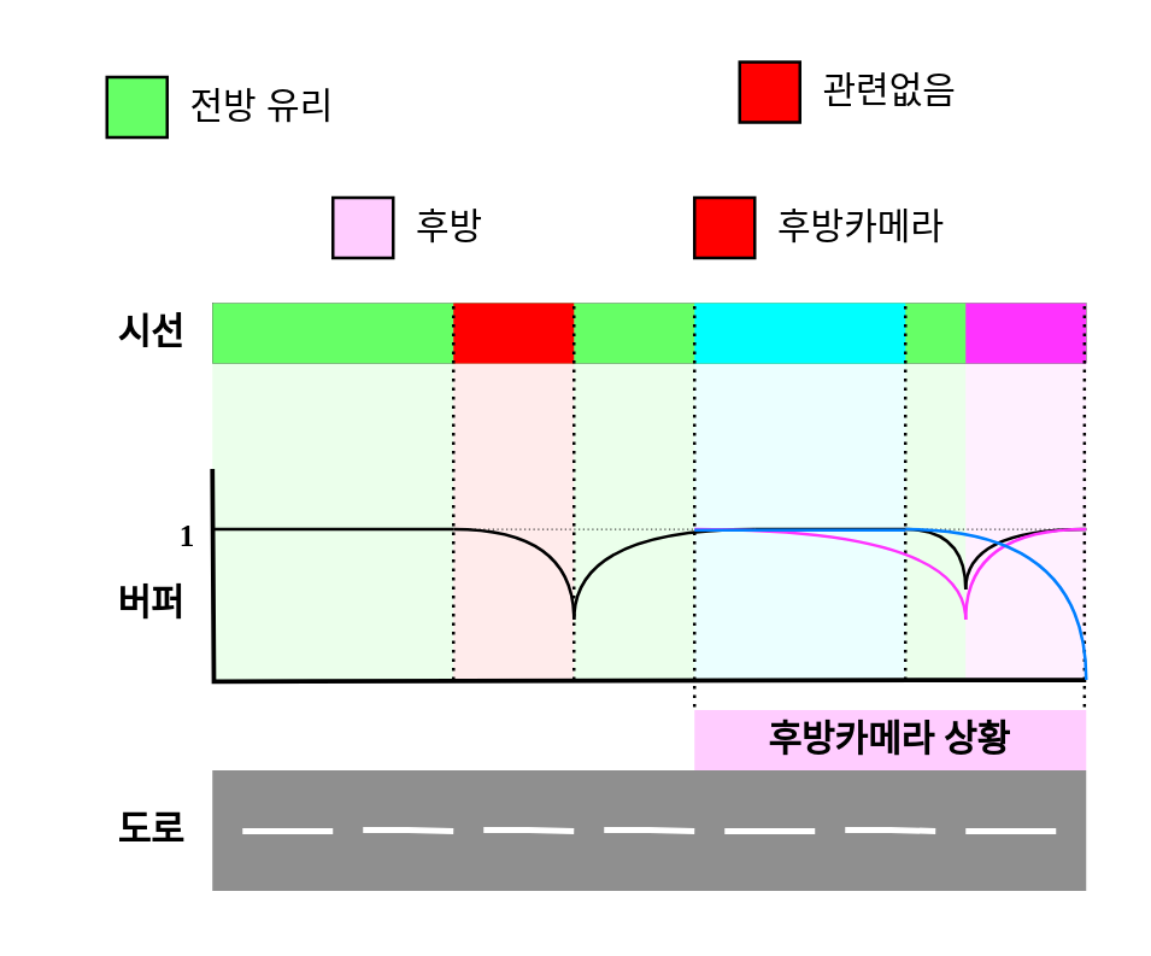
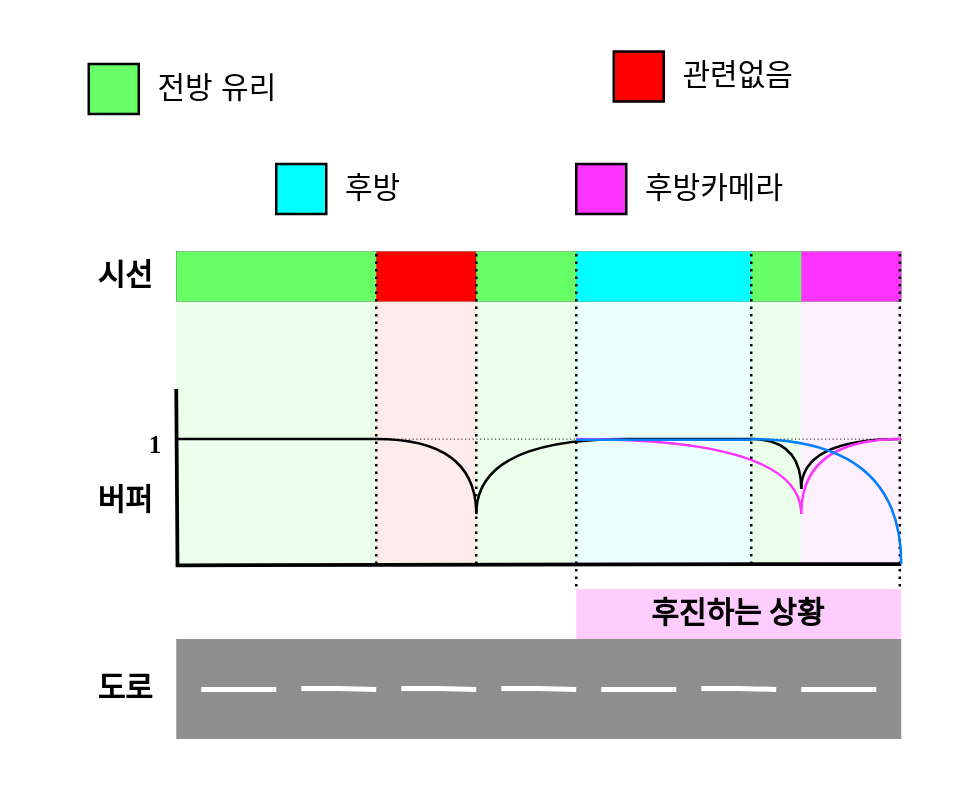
  <mxCell id="0" />
  <mxCell id="1" parent="0" />
  <mxCell id="2" value="" style="rounded=0;whiteSpace=wrap;html=1;fontFamily=휴먼명조;fontSize=10;fillColor=#CCFFFF;opacity=40;strokeColor=none;" parent="1" vertex="1"><mxGeometry x="230" y="105" width="70" height="120" as="geometry" /></mxCell>
  <mxCell id="3" value="" style="rounded=0;whiteSpace=wrap;html=1;fontFamily=휴먼명조;fontSize=10;fillColor=#CCFFCC;opacity=40;strokeColor=none;" parent="1" vertex="1"><mxGeometry x="70" y="105" width="80" height="120" as="geometry" /></mxCell>
  <mxCell id="4" value="" style="rounded=0;whiteSpace=wrap;html=1;fontFamily=휴먼명조;fontSize=10;fillColor=#CCFFCC;opacity=40;strokeColor=none;" parent="1" vertex="1"><mxGeometry x="300" y="100" width="20" height="125" as="geometry" /></mxCell>
  <mxCell id="5" value="" style="rounded=0;whiteSpace=wrap;html=1;fontFamily=휴먼명조;fontSize=10;fillColor=#CCFFCC;opacity=40;strokeColor=none;" parent="1" vertex="1"><mxGeometry x="190" y="105" width="40" height="120" as="geometry" /></mxCell>
  <mxCell id="6" value="" style="rounded=0;whiteSpace=wrap;html=1;fontFamily=휴먼명조;fontSize=10;fillColor=#FFCCFF;opacity=30;strokeColor=none;" parent="1" vertex="1"><mxGeometry x="320" y="105" width="40" height="120" as="geometry" /></mxCell>
  <mxCell id="7" value="" style="rounded=0;whiteSpace=wrap;html=1;fillColor=#66FF66;strokeWidth=0;perimeterSpacing=0;labelBackgroundColor=none;labelBorderColor=none;glass=0;shadow=0;sketch=0;" parent="1" vertex="1"><mxGeometry x="70" y="100" width="290" height="20" as="geometry" /></mxCell>
  <mxCell id="8" value="" style="rounded=0;whiteSpace=wrap;html=1;fontFamily=휴먼명조;fontSize=10;fillColor=#FFCCCC;opacity=40;strokeColor=none;" parent="1" vertex="1"><mxGeometry x="150" y="105" width="40" height="120" as="geometry" /></mxCell>
  <mxCell id="9" value="" style="rounded=0;html=1;fillColor=#FF0000;labelPosition=right;verticalLabelPosition=middle;align=left;verticalAlign=middle;spacing=8;strokeColor=none;" parent="1" vertex="1"><mxGeometry x="150" y="100" width="40" height="20" as="geometry" /></mxCell>
- <mxCell id="10" value="&lt;b&gt;&lt;font face=&quot;휴먼명조&quot;&gt;후방카메라 상황&lt;/font&gt;&lt;/b&gt;" style="rounded=0;whiteSpace=wrap;html=1;fillColor=#FFCCFF;strokeColor=none;" parent="1" vertex="1"><mxGeometry x="230" y="235" width="130" height="20" as="geometry" /></mxCell>
+ <mxCell id="10" value="&lt;b&gt;&lt;font face=&quot;휴먼명조&quot;&gt;후진하는 상황&lt;/font&gt;&lt;/b&gt;" style="rounded=0;whiteSpace=wrap;html=1;fillColor=#FFCCFF;strokeColor=none;" parent="1" vertex="1"><mxGeometry x="230" y="235" width="130" height="20" as="geometry" /></mxCell>
  <mxCell id="11" value="전방 유리" style="rounded=0;html=1;fillColor=#66FF66;labelPosition=right;verticalLabelPosition=middle;align=left;verticalAlign=middle;spacing=8;" parent="1" vertex="1"><mxGeometry x="35" y="25" width="20" height="20" as="geometry" /></mxCell>
  <mxCell id="12" value="관련없음" style="rounded=0;html=1;fillColor=#FF0000;labelPosition=right;verticalLabelPosition=middle;align=left;verticalAlign=middle;spacing=8;" parent="1" vertex="1"><mxGeometry x="245" y="20" width="20" height="20" as="geometry" /></mxCell>
- <mxCell id="13" value="후방" style="rounded=0;html=1;fillColor=#ffccff;labelPosition=right;verticalLabelPosition=middle;align=left;verticalAlign=middle;spacing=8;" parent="1" vertex="1"><mxGeometry x="110" y="65" width="20" height="20" as="geometry" /></mxCell>
- <mxCell id="14" value="후방카메라" style="rounded=0;html=1;fillColor=#ff0000;labelPosition=right;verticalLabelPosition=middle;align=left;verticalAlign=middle;spacing=8;" parent="1" vertex="1"><mxGeometry x="230" y="65" width="20" height="20" as="geometry" /></mxCell>
+ <mxCell id="13" value="후방" style="rounded=0;html=1;fillColor=#00FFFF;labelPosition=right;verticalLabelPosition=middle;align=left;verticalAlign=middle;spacing=8;" parent="1" vertex="1"><mxGeometry x="110" y="65" width="20" height="20" as="geometry" /></mxCell>
+ <mxCell id="14" value="후방카메라" style="rounded=0;html=1;fillColor=#FF33FF;labelPosition=right;verticalLabelPosition=middle;align=left;verticalAlign=middle;spacing=8;" parent="1" vertex="1"><mxGeometry x="230" y="65" width="20" height="20" as="geometry" /></mxCell>
  <mxCell id="15" value="&lt;b&gt;&lt;font data-font-src=&quot;https://fonts.googleapis.com/css?family=Nanum+Myeongjo&quot;&gt;시선&lt;/font&gt;&lt;/b&gt;" style="text;html=1;strokeColor=none;fillColor=none;align=center;verticalAlign=middle;rounded=0;direction=west;labelPosition=center;verticalLabelPosition=middle;whiteSpace=wrap;rotation=0;fontFamily=휴먼명조;;" parent="1" vertex="1"><mxGeometry x="20" y="95" width="60" height="30" as="geometry" /></mxCell>
  <mxCell id="16" value="" style="endArrow=none;dashed=1;html=1;strokeWidth=1;rounded=0;fontFamily=휴먼명조;fontSize=10;edgeStyle=orthogonalEdgeStyle;dashPattern=1 2;" parent="1" edge="1"><mxGeometry width="50" height="50" relative="1" as="geometry"><mxPoint x="190" y="225" as="sourcePoint" /><mxPoint x="190" y="101" as="targetPoint" /></mxGeometry></mxCell>
  <mxCell id="17" value="" style="rounded=0;html=1;fillColor=#00FFFF;labelPosition=right;verticalLabelPosition=middle;align=left;verticalAlign=middle;spacing=8;strokeColor=none;" parent="1" vertex="1"><mxGeometry x="230" y="100" width="70" height="20" as="geometry" /></mxCell>
  <mxCell id="18" value="" style="rounded=0;html=1;fillColor=#FF33FF;labelPosition=right;verticalLabelPosition=middle;align=left;verticalAlign=middle;spacing=8;strokeColor=none;" parent="1" vertex="1"><mxGeometry x="320" y="100" width="40" height="20" as="geometry" /></mxCell>
  <mxCell id="19" value="&lt;b&gt;&lt;font data-font-src=&quot;https://fonts.googleapis.com/css?family=Nanum+Myeongjo&quot;&gt;도로&lt;/font&gt;&lt;/b&gt;" style="text;html=1;strokeColor=none;fillColor=none;align=center;verticalAlign=middle;rounded=0;direction=west;labelPosition=center;verticalLabelPosition=middle;whiteSpace=wrap;rotation=0;fontFamily=휴먼명조;;" parent="1" vertex="1"><mxGeometry x="20" y="260" width="60" height="30" as="geometry" /></mxCell>
  <mxCell id="20" value="" style="rounded=0;whiteSpace=wrap;html=1;strokeColor=none;fillColor=#8F8F8F;" parent="1" vertex="1"><mxGeometry x="70" y="255" width="290" height="40" as="geometry" /></mxCell>
  <mxCell id="21" value="" style="endArrow=none;html=1;rounded=0;edgeStyle=orthogonalEdgeStyle;strokeWidth=2;strokeColor=#FFFFFF;" parent="1" edge="1"><mxGeometry x="80" y="390" width="50" height="50" as="geometry"><mxPoint x="80" y="274.76" as="sourcePoint" /><mxPoint x="110" y="275.18" as="targetPoint" /><Array as="points"><mxPoint x="110" y="274.76" /><mxPoint x="110" y="274.76" /></Array></mxGeometry></mxCell>
  <mxCell id="22" value="" style="endArrow=none;html=1;rounded=0;edgeStyle=orthogonalEdgeStyle;strokeWidth=2;strokeColor=#FFFFFF;" parent="1" edge="1"><mxGeometry x="80" y="390" width="50" height="50" as="geometry"><mxPoint x="280" y="274.76" as="sourcePoint" /><mxPoint x="310" y="275.18" as="targetPoint" /><Array as="points"><mxPoint x="295" y="275.18" /></Array></mxGeometry></mxCell>
  <mxCell id="23" value="" style="endArrow=none;html=1;rounded=0;edgeStyle=orthogonalEdgeStyle;strokeWidth=2;strokeColor=#FFFFFF;" parent="1" edge="1"><mxGeometry x="80" y="390" width="50" height="50" as="geometry"><mxPoint x="120" y="274.76" as="sourcePoint" /><mxPoint x="150" y="275.18" as="targetPoint" /><Array as="points"><mxPoint x="135" y="275.18" /></Array></mxGeometry></mxCell>
  <mxCell id="24" value="" style="endArrow=none;html=1;rounded=0;edgeStyle=orthogonalEdgeStyle;strokeWidth=2;strokeColor=#FFFFFF;" parent="1" edge="1"><mxGeometry x="80" y="390" width="50" height="50" as="geometry"><mxPoint x="240" y="274.76" as="sourcePoint" /><mxPoint x="270" y="275.18" as="targetPoint" /><Array as="points"><mxPoint x="270" y="274.76" /><mxPoint x="270" y="274.76" /></Array></mxGeometry></mxCell>
  <mxCell id="25" value="" style="endArrow=none;html=1;rounded=0;edgeStyle=orthogonalEdgeStyle;strokeWidth=2;strokeColor=#FFFFFF;" parent="1" edge="1"><mxGeometry x="80" y="390" width="50" height="50" as="geometry"><mxPoint x="200" y="274.76" as="sourcePoint" /><mxPoint x="230" y="275.18" as="targetPoint" /><Array as="points"><mxPoint x="215" y="275.18" /></Array></mxGeometry></mxCell>
  <mxCell id="26" value="" style="endArrow=none;html=1;rounded=0;edgeStyle=orthogonalEdgeStyle;strokeWidth=2;strokeColor=#FFFFFF;" parent="1" edge="1"><mxGeometry x="80" y="390" width="50" height="50" as="geometry"><mxPoint x="160" y="274.76" as="sourcePoint" /><mxPoint x="190" y="275.18" as="targetPoint" /><Array as="points"><mxPoint x="175" y="275.18" /></Array></mxGeometry></mxCell>
  <mxCell id="27" value="" style="endArrow=none;html=1;rounded=0;edgeStyle=orthogonalEdgeStyle;strokeWidth=2;strokeColor=#FFFFFF;" parent="1" edge="1"><mxGeometry x="80" y="390" width="50" height="50" as="geometry"><mxPoint x="320" y="274.76" as="sourcePoint" /><mxPoint x="350" y="275.18" as="targetPoint" /><Array as="points"><mxPoint x="350" y="274.76" /><mxPoint x="350" y="274.76" /></Array></mxGeometry></mxCell>
  <mxCell id="28" value="" style="endArrow=none;dashed=1;html=1;strokeWidth=1;rounded=0;fontFamily=휴먼명조;fontSize=10;edgeStyle=orthogonalEdgeStyle;dashPattern=1 2;" parent="1" edge="1"><mxGeometry width="50" height="50" relative="1" as="geometry"><mxPoint x="359.43" y="234" as="sourcePoint" /><mxPoint x="359.43" y="100" as="targetPoint" /></mxGeometry></mxCell>
  <mxCell id="29" value="" style="endArrow=none;dashed=1;html=1;strokeWidth=1;rounded=0;fontFamily=휴먼명조;fontSize=10;edgeStyle=orthogonalEdgeStyle;dashPattern=1 2;" parent="1" edge="1"><mxGeometry width="50" height="50" relative="1" as="geometry"><mxPoint x="230" y="234" as="sourcePoint" /><mxPoint x="230" y="100" as="targetPoint" /></mxGeometry></mxCell>
  <mxCell id="30" value="" style="endArrow=none;dashed=1;html=1;strokeWidth=0.5;rounded=0;fontFamily=휴먼명조;fontSize=10;edgeStyle=orthogonalEdgeStyle;dashPattern=1 2;opacity=70;" parent="1" edge="1"><mxGeometry width="50" height="50" relative="1" as="geometry"><mxPoint x="360" y="175" as="sourcePoint" /><mxPoint x="70" y="175" as="targetPoint" /></mxGeometry></mxCell>
  <mxCell id="31" value="" style="endArrow=none;html=1;rounded=0;fontFamily=휴먼명조;strokeColor=#000000;strokeWidth=1.5;edgeStyle=orthogonalEdgeStyle;fontSize=10;" parent="1" edge="1"><mxGeometry x="30" y="290" width="50" height="50" as="geometry"><mxPoint x="360" y="225" as="sourcePoint" /><mxPoint x="70" y="155" as="targetPoint" /></mxGeometry></mxCell>
  <mxCell id="32" value="&lt;b&gt;&lt;font data-font-src=&quot;https://fonts.googleapis.com/css?family=Nanum+Myeongjo&quot;&gt;버퍼&lt;br&gt;&lt;/font&gt;&lt;/b&gt;" style="text;html=1;strokeColor=none;fillColor=none;align=center;verticalAlign=middle;rounded=0;direction=west;labelPosition=center;verticalLabelPosition=middle;whiteSpace=wrap;rotation=0;fontFamily=휴먼명조;;" parent="1" vertex="1"><mxGeometry x="20" y="185" width="60" height="30" as="geometry" /></mxCell>
  <mxCell id="33" value="" style="endArrow=none;dashed=1;html=1;strokeWidth=1;rounded=0;fontFamily=휴먼명조;fontSize=10;edgeStyle=orthogonalEdgeStyle;dashPattern=1 2;" parent="1" edge="1"><mxGeometry x="30" y="290" width="50" height="50" as="geometry"><mxPoint x="150" y="225" as="sourcePoint" /><mxPoint x="150" y="101" as="targetPoint" /></mxGeometry></mxCell>
  <mxCell id="34" value="&lt;b&gt;&lt;font data-font-src=&quot;https://fonts.googleapis.com/css?family=Nanum+Myeongjo&quot;&gt;&lt;font style=&quot;font-size: 10px&quot;&gt;1&lt;/font&gt;&lt;br&gt;&lt;/font&gt;&lt;/b&gt;" style="text;html=1;strokeColor=none;fillColor=none;align=center;verticalAlign=middle;rounded=0;direction=west;labelPosition=center;verticalLabelPosition=middle;whiteSpace=wrap;rotation=0;fontFamily=휴먼명조;;" parent="1" vertex="1"><mxGeometry x="54" y="168" width="16" height="17" as="geometry" /></mxCell>
  <mxCell id="35" value="" style="endArrow=none;dashed=1;html=1;strokeWidth=1;rounded=0;fontFamily=휴먼명조;fontSize=10;edgeStyle=orthogonalEdgeStyle;dashPattern=1 2;" parent="1" edge="1"><mxGeometry width="50" height="50" relative="1" as="geometry"><mxPoint x="300" y="225" as="sourcePoint" /><mxPoint x="300" y="101" as="targetPoint" /></mxGeometry></mxCell>
  <mxCell id="36" value="" style="group" parent="1" vertex="1" connectable="0"><mxGeometry x="70" y="175" width="250" as="geometry" /></mxCell>
  <mxCell id="37" value="" style="endArrow=none;html=1;rounded=0;fontFamily=휴먼명조;fontSize=10;strokeColor=#000000;strokeWidth=1;edgeStyle=orthogonalEdgeStyle;" parent="36" edge="1"><mxGeometry width="50" height="50" as="geometry"><mxPoint as="sourcePoint" /><mxPoint x="80" as="targetPoint" /></mxGeometry></mxCell>
  <mxCell id="38" value="" style="curved=1;endArrow=none;html=1;rounded=0;fontFamily=휴먼명조;fontSize=10;strokeColor=#000000;strokeWidth=1;edgeStyle=orthogonalEdgeStyle;endFill=0;" parent="36" edge="1"><mxGeometry width="50" height="50" as="geometry"><mxPoint x="80" as="sourcePoint" /><mxPoint x="120" y="30" as="targetPoint" /><Array as="points"><mxPoint x="120" /></Array></mxGeometry></mxCell>
  <mxCell id="39" value="" style="curved=1;endArrow=none;html=1;rounded=0;fontFamily=휴먼명조;fontSize=10;strokeColor=#000000;strokeWidth=1;edgeStyle=orthogonalEdgeStyle;endFill=0;" parent="36" edge="1"><mxGeometry width="50" height="50" as="geometry"><mxPoint x="180" as="sourcePoint" /><mxPoint x="120" y="30" as="targetPoint" /><Array as="points"><mxPoint x="120" /></Array></mxGeometry></mxCell>
  <mxCell id="40" value="" style="endArrow=none;html=1;rounded=0;fontFamily=휴먼명조;fontSize=10;strokeColor=#000000;strokeWidth=1;edgeStyle=orthogonalEdgeStyle;" parent="36" edge="1"><mxGeometry x="-60" width="50" height="50" as="geometry"><mxPoint x="180" as="sourcePoint" /><mxPoint x="230" as="targetPoint" /></mxGeometry></mxCell>
  <mxCell id="41" value="" style="curved=1;endArrow=none;html=1;rounded=0;fontFamily=휴먼명조;fontSize=10;strokeColor=#000000;strokeWidth=1;edgeStyle=orthogonalEdgeStyle;endFill=0;" parent="36" edge="1"><mxGeometry width="50" height="50" as="geometry"><mxPoint x="230" as="sourcePoint" /><mxPoint x="250" y="20" as="targetPoint" /><Array as="points"><mxPoint x="250" /></Array></mxGeometry></mxCell>
  <mxCell id="42" value="" style="curved=1;endArrow=none;html=1;rounded=0;fontFamily=휴먼명조;fontSize=10;strokeColor=#000000;strokeWidth=1;edgeStyle=orthogonalEdgeStyle;endFill=0;" parent="36" edge="1"><mxGeometry x="-30" width="50" height="50" as="geometry"><mxPoint x="290" as="sourcePoint" /><mxPoint x="250" y="20" as="targetPoint" /><Array as="points"><mxPoint x="250" /></Array></mxGeometry></mxCell>
  <mxCell id="43" value="" style="curved=1;endArrow=none;html=1;rounded=0;fontFamily=휴먼명조;fontSize=10;strokeColor=#FF33FF;strokeWidth=1;edgeStyle=orthogonalEdgeStyle;endFill=0;" parent="36" edge="1"><mxGeometry width="50" height="50" relative="1" as="geometry"><mxPoint x="160" as="sourcePoint" /><mxPoint x="250" y="30" as="targetPoint" /><Array as="points"><mxPoint x="250" /></Array></mxGeometry></mxCell>
  <mxCell id="44" value="" style="curved=1;endArrow=none;html=1;rounded=0;fontFamily=휴먼명조;fontSize=10;strokeColor=#FF33FF;strokeWidth=1;edgeStyle=orthogonalEdgeStyle;endFill=0;" parent="36" edge="1"><mxGeometry width="50" height="50" relative="1" as="geometry"><mxPoint x="290" as="sourcePoint" /><mxPoint x="250" y="30" as="targetPoint" /><Array as="points"><mxPoint x="250" /></Array></mxGeometry></mxCell>
  <mxCell id="45" value="" style="curved=1;endArrow=none;html=1;fontFamily=휴먼명조;fontSize=10;strokeColor=#007FFF;strokeWidth=1;edgeStyle=orthogonalEdgeStyle;endFill=0;" parent="1" edge="1"><mxGeometry width="50" height="50" relative="1" as="geometry"><mxPoint x="300" y="175" as="sourcePoint" /><mxPoint x="360" y="225" as="targetPoint" /><Array as="points"><mxPoint x="360" y="175" /></Array></mxGeometry></mxCell>
  <mxCell id="46" value="" style="endArrow=none;html=1;rounded=0;fontFamily=휴먼명조;fontSize=10;strokeColor=#007FFF;strokeWidth=1;edgeStyle=orthogonalEdgeStyle;" parent="1" edge="1"><mxGeometry width="50" height="50" relative="1" as="geometry"><mxPoint x="230" y="175.3" as="sourcePoint" /><mxPoint x="300" y="175.3" as="targetPoint" /></mxGeometry></mxCell>
